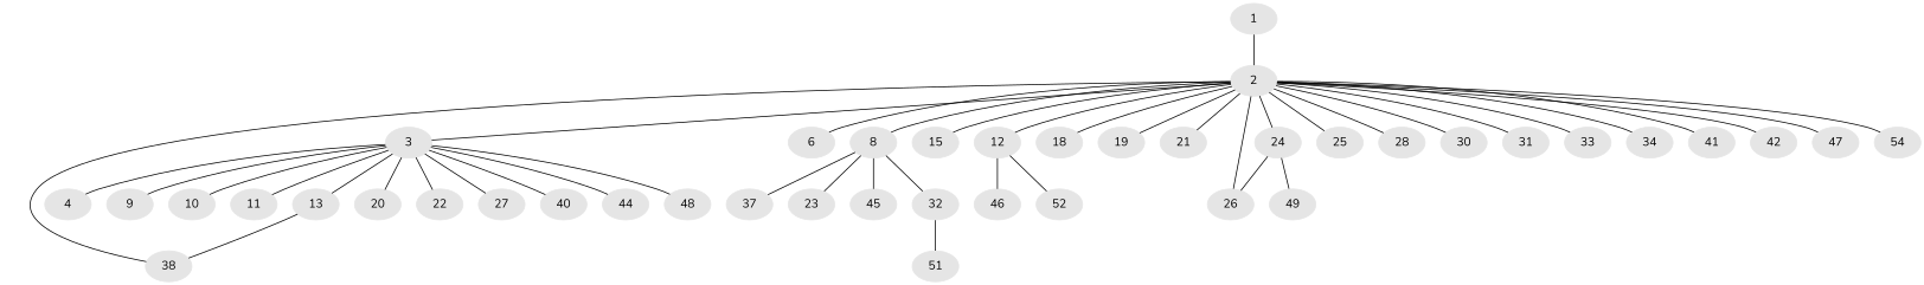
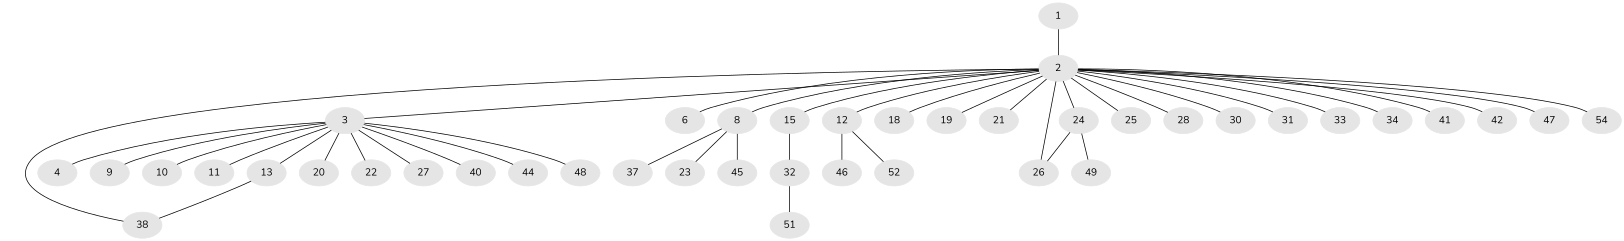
  graph {
    fontname=Nunito
    node [color=gray90 fontname=Nunito style=filled]
    edge [fontname=Nunito]
    2 [super="+5"]
    3 [super="+7"]
    6
    8 [super="+17"]
    12 [super="+14"]
    15
    18
    19
    21
    24 [super="+36"]
    25
    26
    28
    30
    31
    33
    34
    38 [super="+43"]
    41 [super="+53"]
    42
    47
    54
    1
    4
    9 [super="+50"]
    10 [super="+16"]
    11
    13 [super="+29"]
    20
    22
    27 [super="+39"]
    40
    44
    48
    37
    23
    32 [super="+35"]
    45
    46
    52
    49 [super="+55"]
    51
    2 -- 3
    2 -- 6
    2 -- 8
    2 -- 12 [weight=2]
    2 -- 15
    2 -- 18
    2 -- 19
    2 -- 21
    2 -- 24
    2 -- 25
    2 -- 26
    2 -- 28
    2 -- 30
    2 -- 31
    2 -- 33
    2 -- 34
    2 -- 38
    2 -- 41
    2 -- 42
    2 -- 47
    2 -- 54
    3 -- 4
    3 -- 9
    3 -- 10
    3 -- 11
    3 -- 13
    3 -- 20
    3 -- 22
    3 -- 27
    3 -- 40
    3 -- 44
    3 -- 48
    8 -- 37
    8 -- 23
-   8 -- 32
+   15 -- 32
    8 -- 45
    12 -- 46
    12 -- 52
    24 -- 26
    24 -- 49
    1 -- 2
    13 -- 38
    32 -- 51
  }
